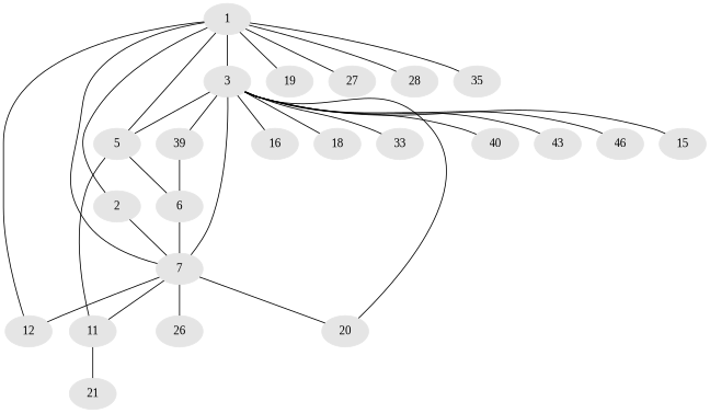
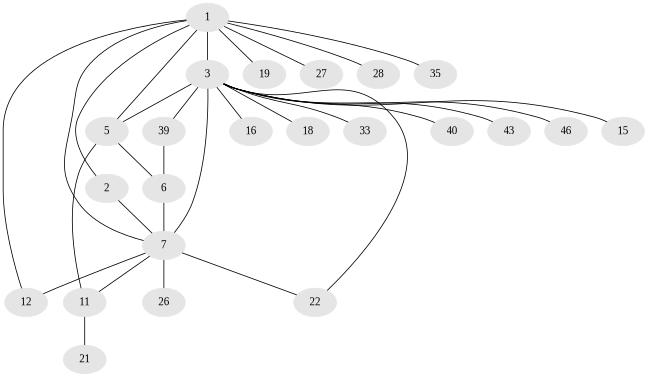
  graph {
    fontname="Liberation Serif"
    node [color=gray90 fontname="Liberation Serif" style=filled]
    edge [fontname="Liberation Serif"]
    1 [super="+10+17+14"]
    2
    3 [super="+4"]
    5
    7 [super="+9+8+24+31+37+13"]
    12 [super="+44"]
    19
    27
    28
    35
    15 [super="+34"]
    16
    18
-   22 [label=20]
+   22
    33
    39
    40 [super="+41"]
    43
    46
    6
    11 [super="+25+48+42+38"]
    26
    21
    1 -- 2
    1 -- 3
    1 -- 5
    1 -- 7
    1 -- 12
    1 -- 19
    1 -- 27
    1 -- 28
    1 -- 35
    2 -- 7
    3 -- 5
    3 -- 7 [weight=3]
    3 -- 15
    3 -- 16
    3 -- 18
    3 -- 22
    3 -- 33
    3 -- 39
    3 -- 40
    3 -- 43
    3 -- 46
    5 -- 6
    5 -- 11
    7 -- 12
    7 -- 22
    7 -- 11
    7 -- 26
    39 -- 6
    6 -- 7
    11 -- 21
  }
